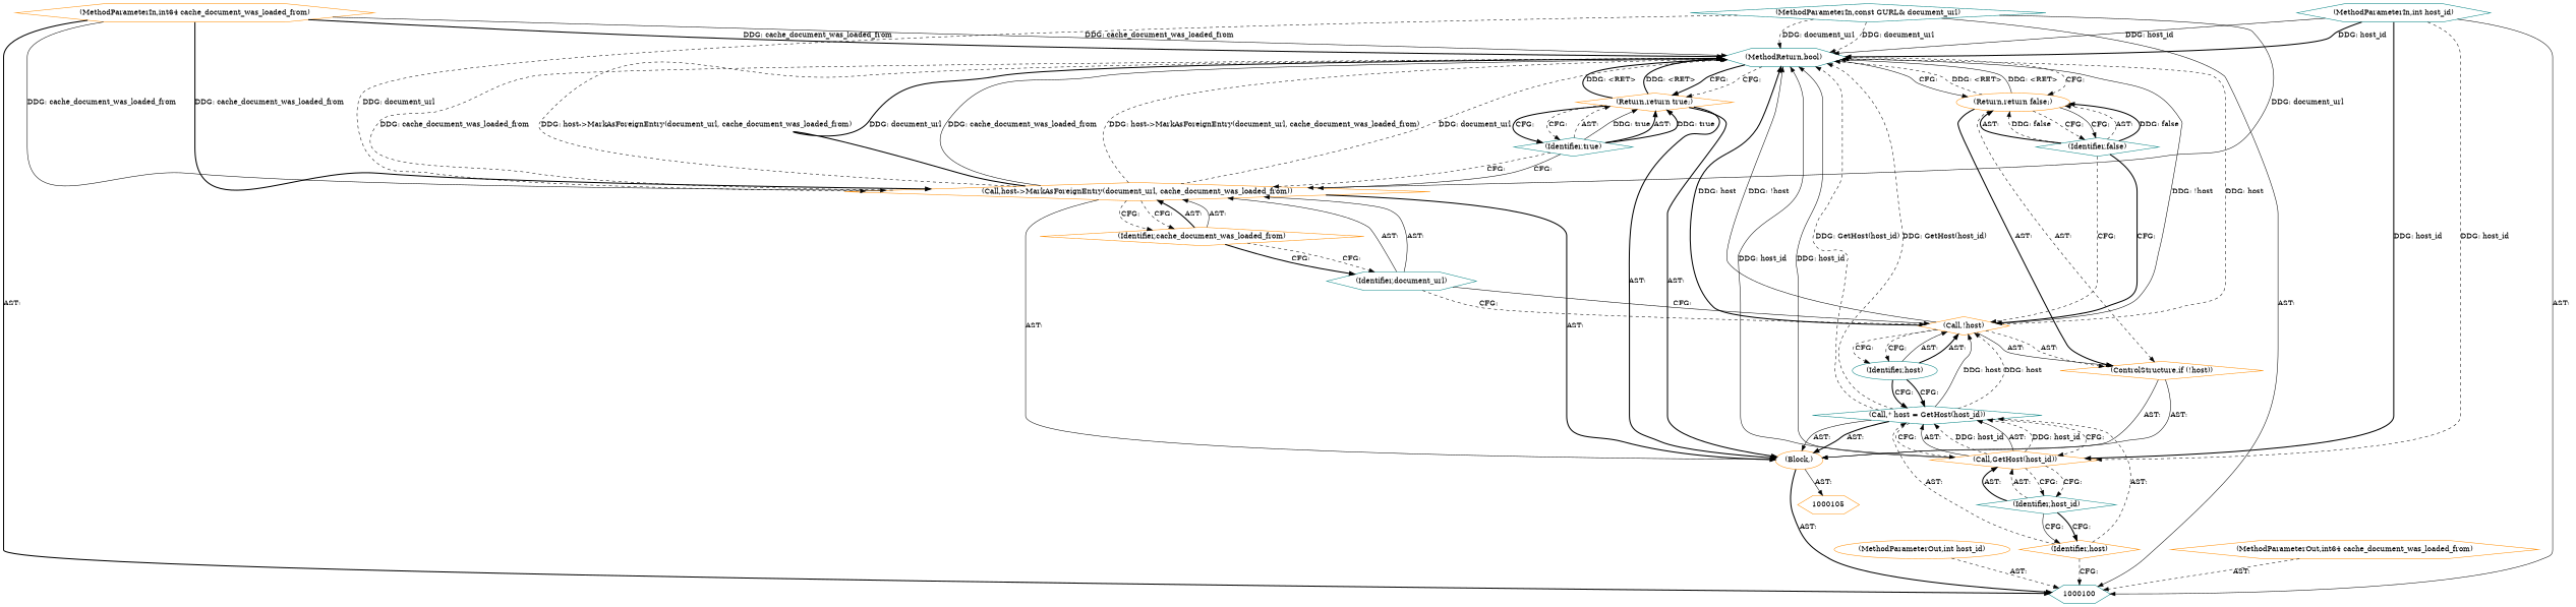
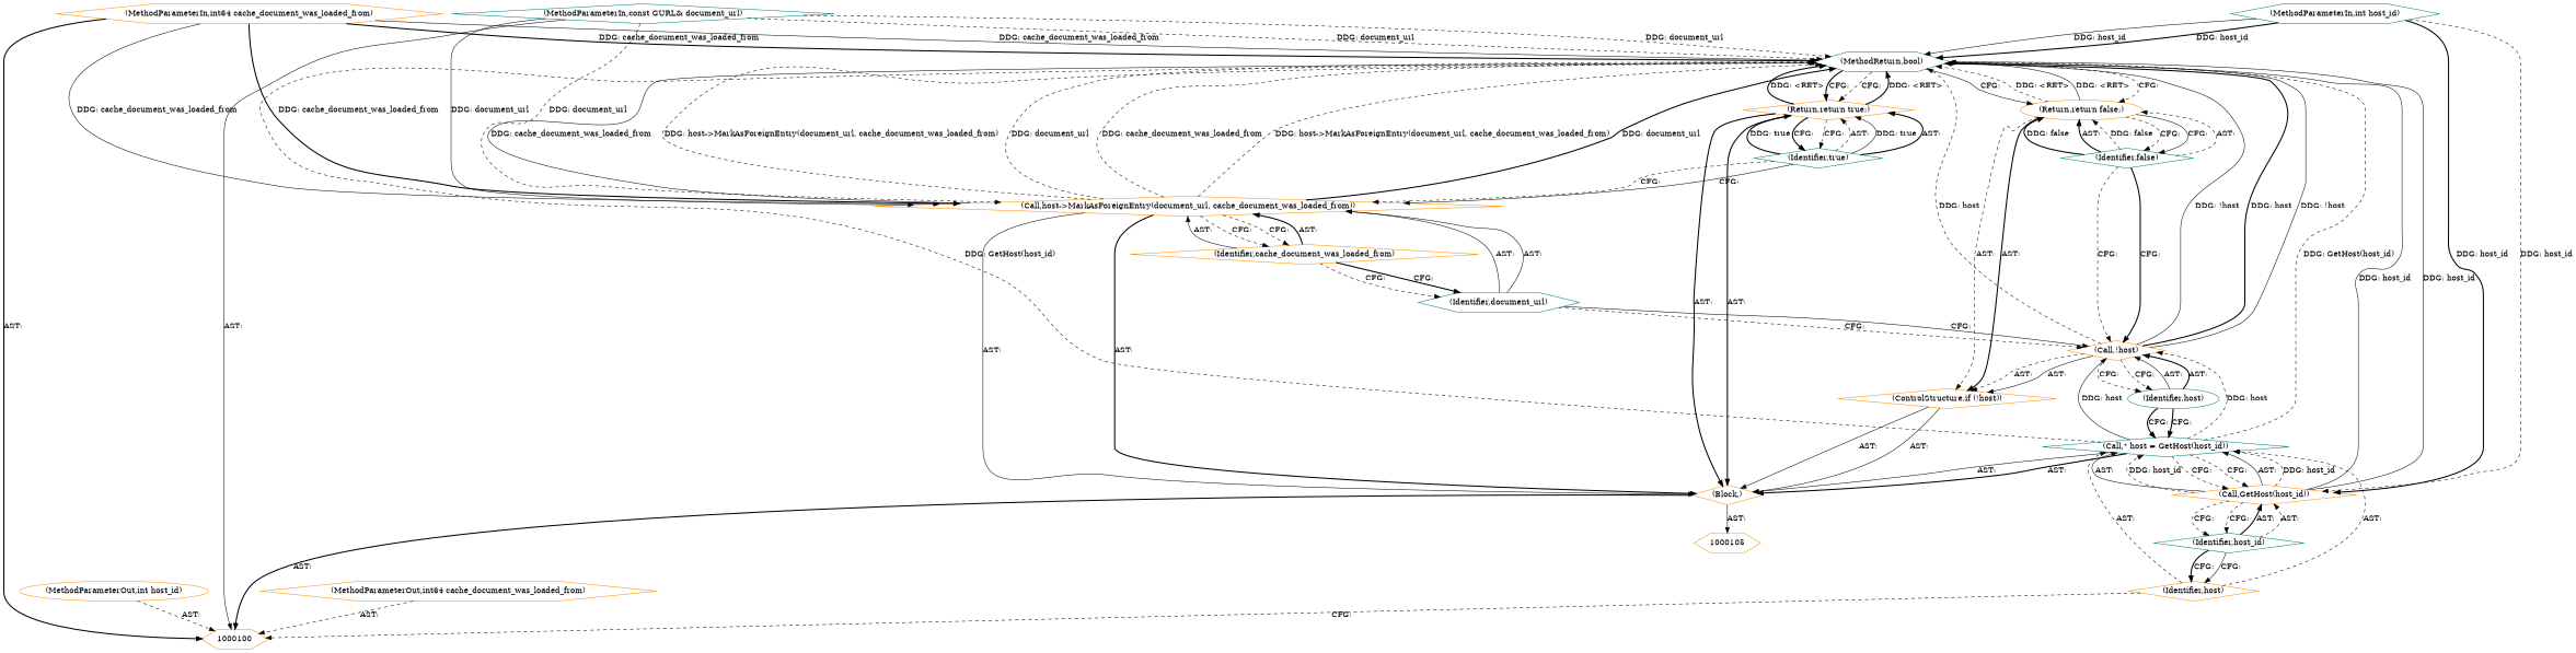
  digraph {
    node [color=darkorange shape=diamond]
    edge [style=dashed]
    n1 [color=teal label="(MethodReturn,bool)" shape=hexagon]
    n2 [label="(Return,return true;)"]
    n3 [label="(Return,return false;)" shape=ellipse]
    n4 [color=teal label="(Identifier,true)"]
-   n5 [label="(Block,)" shape=ellipse]
+   n5 [label="(Block,)"]
    n6 [label="(ControlStructure,if (!host))"]
    n7 [color=teal label="(Identifier,false)"]
-   1000100 [color=teal shape=hexagon]
+   1000100 [shape=hexagon]
    n9 [label="(Call,host->MarkAsForeignEntry(document_url, cache_document_was_loaded_from))"]
    1000105 [shape=hexagon]
    n11 [label="(Identifier,cache_document_was_loaded_from)"]
    n12 [color=teal label="(MethodParameterIn,int host_id)" shape=hexagon]
    n13 [label="(Call,GetHost(host_id))"]
    n14 [color=teal label="(Call,* host = GetHost(host_id))"]
    n15 [color=teal label="(Identifier,host_id)"]
    n16 [label="(MethodParameterOut,int host_id)" shape=ellipse]
    n17 [color=teal label="(MethodParameterIn,const GURL& document_url)"]
    n18 [label="(MethodParameterIn,int64 cache_document_was_loaded_from)" shape=hexagon]
    n19 [label="(MethodParameterOut,int64 cache_document_was_loaded_from)" shape=hexagon]
    n20 [label="(Call,!host)"]
    n21 [color=teal label="(Identifier,host)" shape=ellipse]
    n22 [label="(Identifier,host)"]
    n23 [color=teal label="(Identifier,document_url)" shape=hexagon]
    n1 -> n2 [label="CFG: " style=bold]
    n1 -> n2 [label="CFG: "]
    n1 -> n3 [label="CFG: "]
    n1 -> n3 [label="CFG: " style=solid]
    n2 -> n1 [label="DDG: <RET>" style=bold]
    n2 -> n1 [label="DDG: <RET>" style=bold]
    n2 -> n4 [label="CFG: " style=bold]
    n2 -> n4 [label="CFG: "]
    n2 -> n5 [label="AST: " style=bold]
    n2 -> n5 [label="AST: " style=bold]
    n3 -> n1 [label="DDG: <RET>"]
    n3 -> n1 [label="DDG: <RET>" style=solid]
    n3 -> n6 [label="AST: " style=bold]
    n3 -> n6 [label="AST: "]
    n3 -> n7 [label="CFG: "]
    n3 -> n7 [label="CFG: " style=solid]
    n4 -> n2 [label="AST: "]
    n4 -> n2 [label="DDG: true" style=solid]
    n4 -> n2 [label="AST: " style=bold]
    n4 -> n2 [label="DDG: true" style=bold]
    n4 -> n9 [label="CFG: "]
    n4 -> n9 [label="CFG: " style=solid]
    n5 -> 1000100 [label="AST: " style=bold]
    n5 -> 1000105 [label="AST: " style=solid]
    n6 -> n5 [label="AST: " style=solid]
    n6 -> n5 [label="AST: " style=solid]
    n7 -> n3 [label="AST: "]
    n7 -> n3 [label="DDG: false" style=bold]
    n7 -> n3 [label="AST: " style=bold]
    n7 -> n3 [label="DDG: false"]
    n7 -> n20 [label="CFG: " style=bold]
    n7 -> n20 [label="CFG: "]
    n9 -> n1 [label="DDG: cache_document_was_loaded_from" style=solid]
    n9 -> n1 [label="DDG: host->MarkAsForeignEntry(document_url, cache_document_was_loaded_from)"]
    n9 -> n1 [label="DDG: document_url"]
    n9 -> n1 [label="DDG: cache_document_was_loaded_from"]
    n9 -> n1 [label="DDG: host->MarkAsForeignEntry(document_url, cache_document_was_loaded_from)"]
    n9 -> n1 [label="DDG: document_url" style=bold]
    n9 -> n5 [label="AST: " style=solid]
    n9 -> n5 [label="AST: " style=bold]
    n9 -> n11 [label="CFG: "]
    n9 -> n11 [label="CFG: "]
    n11 -> n9 [label="AST: " style=bold]
    n11 -> n9 [label="AST: " style=solid]
    n11 -> n23 [label="CFG: " style=bold]
    n11 -> n23 [label="CFG: "]
    n12 -> n1 [label="DDG: host_id" style=bold]
    n12 -> n1 [label="DDG: host_id" style=solid]
-   n12 -> 1000100 [label="AST: " style=solid]
    n12 -> n13 [label="DDG: host_id" style=bold]
    n12 -> n13 [label="DDG: host_id"]
    n13 -> n1 [label="DDG: host_id" style=solid]
    n13 -> n1 [label="DDG: host_id" style=solid]
    n13 -> n14 [label="AST: " style=solid]
    n13 -> n14 [label="DDG: host_id"]
    n13 -> n14 [label="AST: " style=solid]
    n13 -> n14 [label="DDG: host_id"]
    n13 -> n15 [label="CFG: "]
    n13 -> n15 [label="CFG: "]
    n14 -> n1 [label="DDG: GetHost(host_id)"]
    n14 -> n1 [label="DDG: GetHost(host_id)"]
    n14 -> n5 [label="AST: " style=bold]
    n14 -> n5 [label="AST: " style=solid]
    n14 -> n13 [label="CFG: "]
    n14 -> n13 [label="CFG: "]
    n14 -> n20 [label="DDG: host" style=solid]
    n14 -> n20 [label="DDG: host"]
    n15 -> n13 [label="AST: " style=bold]
    n15 -> n13 [label="AST: "]
    n15 -> n22 [label="CFG: " style=bold]
    n15 -> n22 [label="CFG: " style=solid]
    n16 -> 1000100 [label="AST: "]
    n17 -> n1 [label="DDG: document_url"]
    n17 -> n1 [label="DDG: document_url"]
    n17 -> 1000100 [label="AST: " style=solid]
    n17 -> n9 [label="DDG: document_url" style=solid]
    n17 -> n9 [label="DDG: document_url"]
    n18 -> n1 [label="DDG: cache_document_was_loaded_from" style=solid]
    n18 -> n1 [label="DDG: cache_document_was_loaded_from" style=bold]
    n18 -> 1000100 [label="AST: " style=bold]
    n18 -> n9 [label="DDG: cache_document_was_loaded_from" style=solid]
    n18 -> n9 [label="DDG: cache_document_was_loaded_from" style=bold]
    n19 -> 1000100 [label="AST: "]
    n20 -> n1 [label="DDG: host" style=bold]
    n20 -> n1 [label="DDG: !host" style=solid]
    n20 -> n1 [label="DDG: host"]
    n20 -> n1 [label="DDG: !host" style=solid]
    n20 -> n6 [label="AST: "]
    n20 -> n6 [label="AST: " style=solid]
    n20 -> n21 [label="CFG: "]
    n20 -> n21 [label="CFG: "]
    n21 -> n14 [label="CFG: " style=bold]
    n21 -> n14 [label="CFG: " style=bold]
    n21 -> n20 [label="AST: " style=solid]
    n21 -> n20 [label="AST: " style=bold]
    n22 -> 1000100 [label="CFG: "]
    n22 -> n14 [label="AST: "]
    n22 -> n14 [label="AST: "]
    n23 -> n9 [label="AST: " style=solid]
    n23 -> n9 [label="AST: " style=solid]
    n23 -> n20 [label="CFG: "]
    n23 -> n20 [label="CFG: " style=solid]
  }
